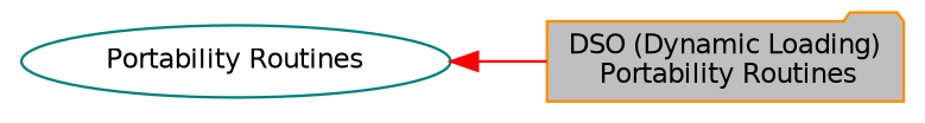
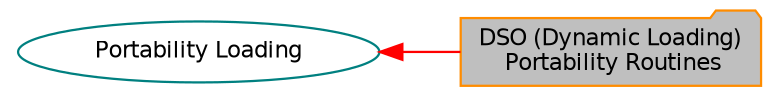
  digraph {
    rankdir=LR
    node [fontname=Helvetica fontsize=10 style=filled]
    n1 [color=darkorange fillcolor=grey75 fontcolor=black height=0.2 label="DSO (Dynamic Loading)\l Portability Routines" shape=folder width=0.4]
-   n2 [color=teal fillcolor=white height=0.2 label="Portability Routines" shape=ellipse width=0.4]
+   n2 [color=teal fillcolor=white height=0.2 label="Portability Loading" shape=ellipse width=0.4]
    n2 -> n1 [dir=back fontname=Helvetica fontsize=10 labelfontname=Helvetica labelfontsize=10 shape=plaintext style=solid color=red]
  }
